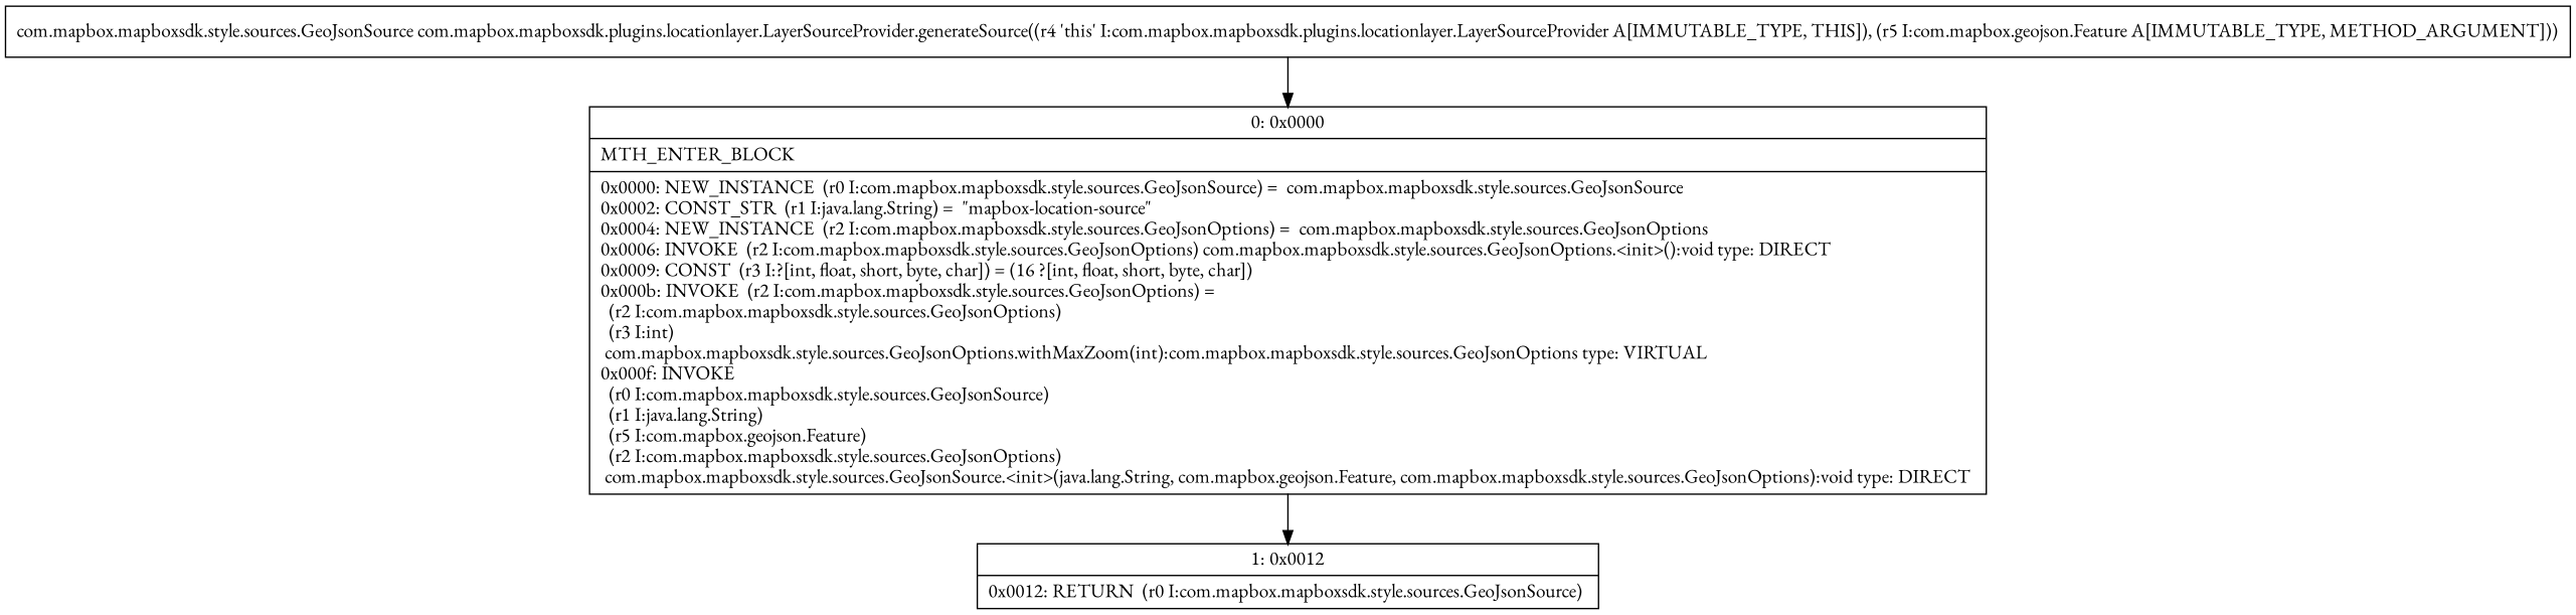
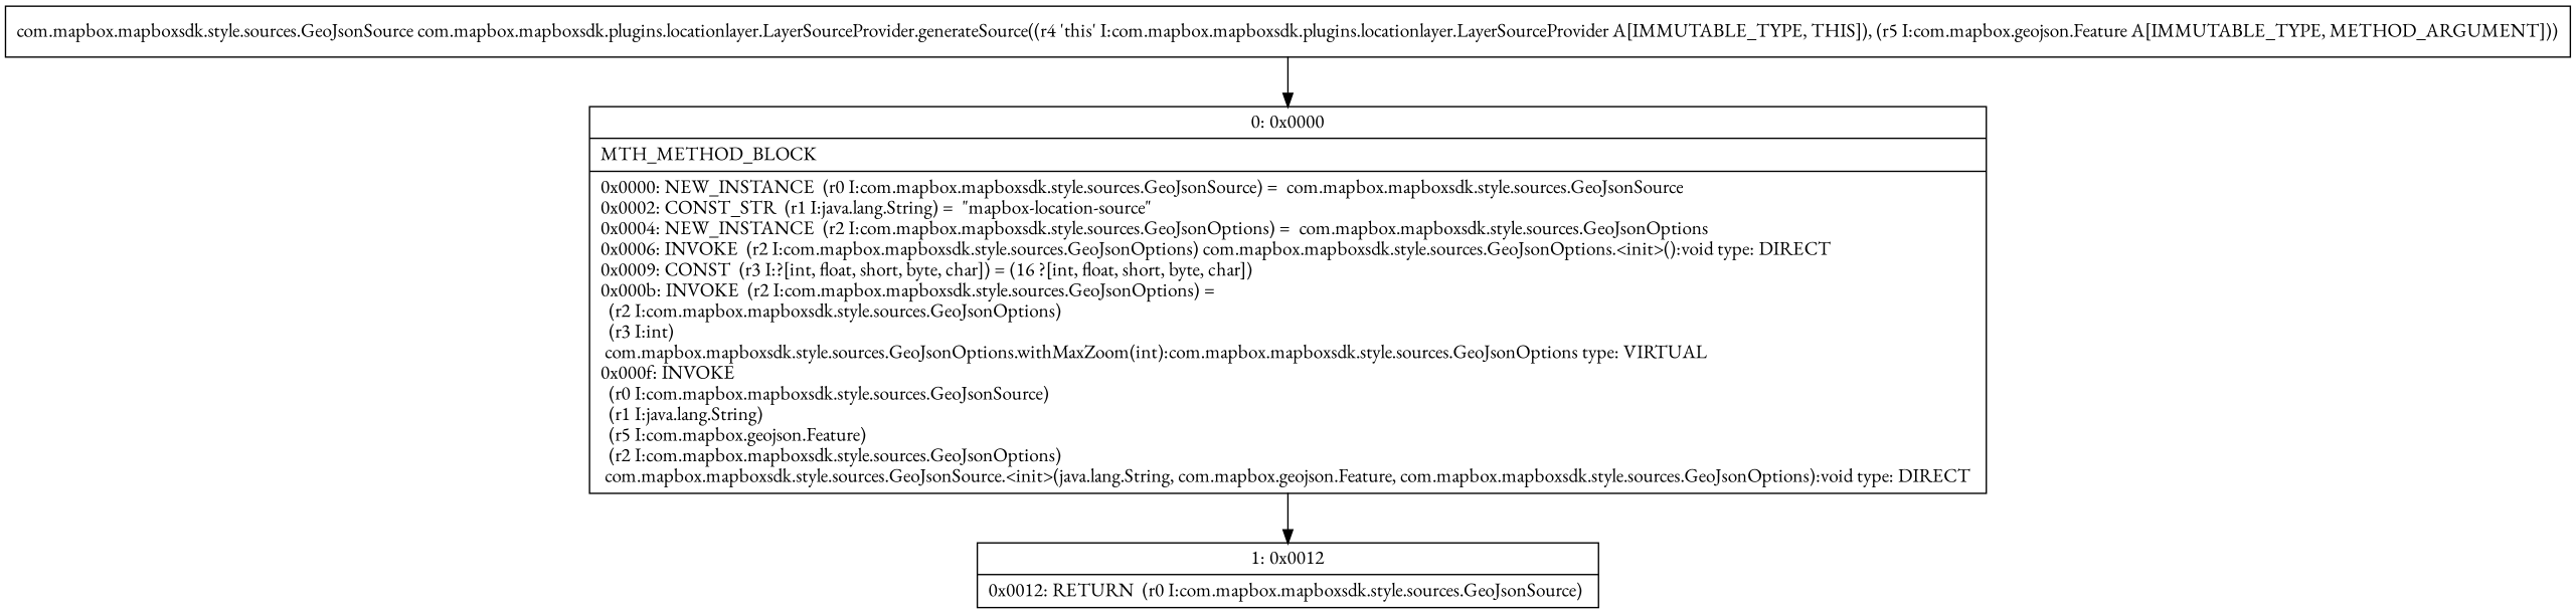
  digraph {
    fontname="EB Garamond"
    node [shape=record fontname="EB Garamond"]
    edge [fontname="EB Garamond"]
-   n1 [label="{0\:\ 0x0000|MTH_ENTER_BLOCK\l|0x0000: NEW_INSTANCE  (r0 I:com.mapbox.mapboxsdk.style.sources.GeoJsonSource) =  com.mapbox.mapboxsdk.style.sources.GeoJsonSource \l0x0002: CONST_STR  (r1 I:java.lang.String) =  \"mapbox\-location\-source\" \l0x0004: NEW_INSTANCE  (r2 I:com.mapbox.mapboxsdk.style.sources.GeoJsonOptions) =  com.mapbox.mapboxsdk.style.sources.GeoJsonOptions \l0x0006: INVOKE  (r2 I:com.mapbox.mapboxsdk.style.sources.GeoJsonOptions) com.mapbox.mapboxsdk.style.sources.GeoJsonOptions.\<init\>():void type: DIRECT \l0x0009: CONST  (r3 I:?[int, float, short, byte, char]) = (16 ?[int, float, short, byte, char]) \l0x000b: INVOKE  (r2 I:com.mapbox.mapboxsdk.style.sources.GeoJsonOptions) = \l  (r2 I:com.mapbox.mapboxsdk.style.sources.GeoJsonOptions)\l  (r3 I:int)\l com.mapbox.mapboxsdk.style.sources.GeoJsonOptions.withMaxZoom(int):com.mapbox.mapboxsdk.style.sources.GeoJsonOptions type: VIRTUAL \l0x000f: INVOKE  \l  (r0 I:com.mapbox.mapboxsdk.style.sources.GeoJsonSource)\l  (r1 I:java.lang.String)\l  (r5 I:com.mapbox.geojson.Feature)\l  (r2 I:com.mapbox.mapboxsdk.style.sources.GeoJsonOptions)\l com.mapbox.mapboxsdk.style.sources.GeoJsonSource.\<init\>(java.lang.String, com.mapbox.geojson.Feature, com.mapbox.mapboxsdk.style.sources.GeoJsonOptions):void type: DIRECT \l}"]
+   n1 [label="{0\:\ 0x0000|MTH_METHOD_BLOCK\l|0x0000: NEW_INSTANCE  (r0 I:com.mapbox.mapboxsdk.style.sources.GeoJsonSource) =  com.mapbox.mapboxsdk.style.sources.GeoJsonSource \l0x0002: CONST_STR  (r1 I:java.lang.String) =  \"mapbox\-location\-source\" \l0x0004: NEW_INSTANCE  (r2 I:com.mapbox.mapboxsdk.style.sources.GeoJsonOptions) =  com.mapbox.mapboxsdk.style.sources.GeoJsonOptions \l0x0006: INVOKE  (r2 I:com.mapbox.mapboxsdk.style.sources.GeoJsonOptions) com.mapbox.mapboxsdk.style.sources.GeoJsonOptions.\<init\>():void type: DIRECT \l0x0009: CONST  (r3 I:?[int, float, short, byte, char]) = (16 ?[int, float, short, byte, char]) \l0x000b: INVOKE  (r2 I:com.mapbox.mapboxsdk.style.sources.GeoJsonOptions) = \l  (r2 I:com.mapbox.mapboxsdk.style.sources.GeoJsonOptions)\l  (r3 I:int)\l com.mapbox.mapboxsdk.style.sources.GeoJsonOptions.withMaxZoom(int):com.mapbox.mapboxsdk.style.sources.GeoJsonOptions type: VIRTUAL \l0x000f: INVOKE  \l  (r0 I:com.mapbox.mapboxsdk.style.sources.GeoJsonSource)\l  (r1 I:java.lang.String)\l  (r5 I:com.mapbox.geojson.Feature)\l  (r2 I:com.mapbox.mapboxsdk.style.sources.GeoJsonOptions)\l com.mapbox.mapboxsdk.style.sources.GeoJsonSource.\<init\>(java.lang.String, com.mapbox.geojson.Feature, com.mapbox.mapboxsdk.style.sources.GeoJsonOptions):void type: DIRECT \l}"]
    n2 [label="{1\:\ 0x0012|0x0012: RETURN  (r0 I:com.mapbox.mapboxsdk.style.sources.GeoJsonSource) \l}"]
    n3 [label="{com.mapbox.mapboxsdk.style.sources.GeoJsonSource com.mapbox.mapboxsdk.plugins.locationlayer.LayerSourceProvider.generateSource((r4 'this' I:com.mapbox.mapboxsdk.plugins.locationlayer.LayerSourceProvider A[IMMUTABLE_TYPE, THIS]), (r5 I:com.mapbox.geojson.Feature A[IMMUTABLE_TYPE, METHOD_ARGUMENT])) }"]
    n1 -> n2
    n3 -> n1
  }
